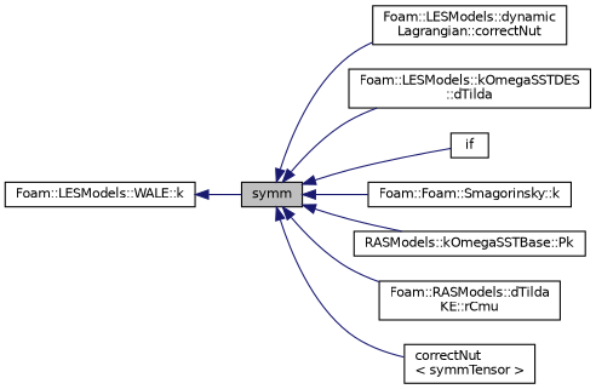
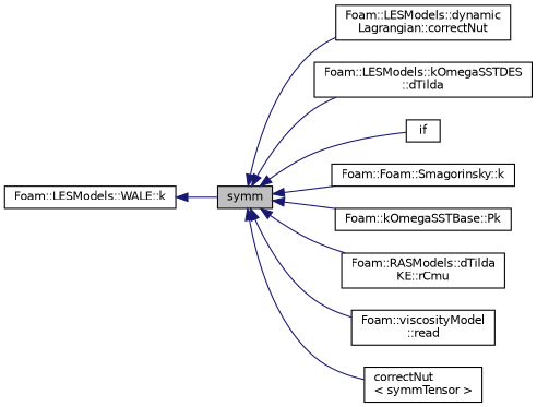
  digraph {
    rankdir=LR
    node [color=black fontname=Helvetica fontsize=10 shape=record]
    edge [color=midnightblue dir=back fontname=Helvetica fontsize=10 labelfontname=Helvetica labelfontsize=10 style=solid]
    n1 [fillcolor=grey75 fontcolor=black height=0.2 label=symm style=filled width=0.4]
    n2 [height=0.2 label="Foam::LESModels::dynamic\lLagrangian::correctNut" width=0.4]
    n3 [height=0.2 label="Foam::LESModels::kOmegaSSTDES\l::dTilda" width=0.4]
    n4 [height=0.2 label=if width=0.4]
    n5 [height=0.2 label="Foam::Foam::Smagorinsky::k" width=0.4]
-   n6 [height=0.2 label="RASModels::kOmegaSSTBase::Pk" width=0.4]
+   n6 [height=0.2 label="Foam::kOmegaSSTBase::Pk" width=0.4]
    n7 [height=0.2 label="Foam::RASModels::dTilda\lKE::rCmu" width=0.4]
+   n8 [height=0.2 label="Foam::viscosityModel\l::read" width=0.4]
    n9 [height=0.2 label="correctNut\l\< symmTensor \>" width=0.4]
    n10 [height=0.2 label="Foam::LESModels::WALE::k" width=0.4]
    n1 -> n2
    n1 -> n3
    n1 -> n4
    n1 -> n5
    n1 -> n6
    n1 -> n7
+   n1 -> n8
    n1 -> n9
    n10 -> n1
  }
